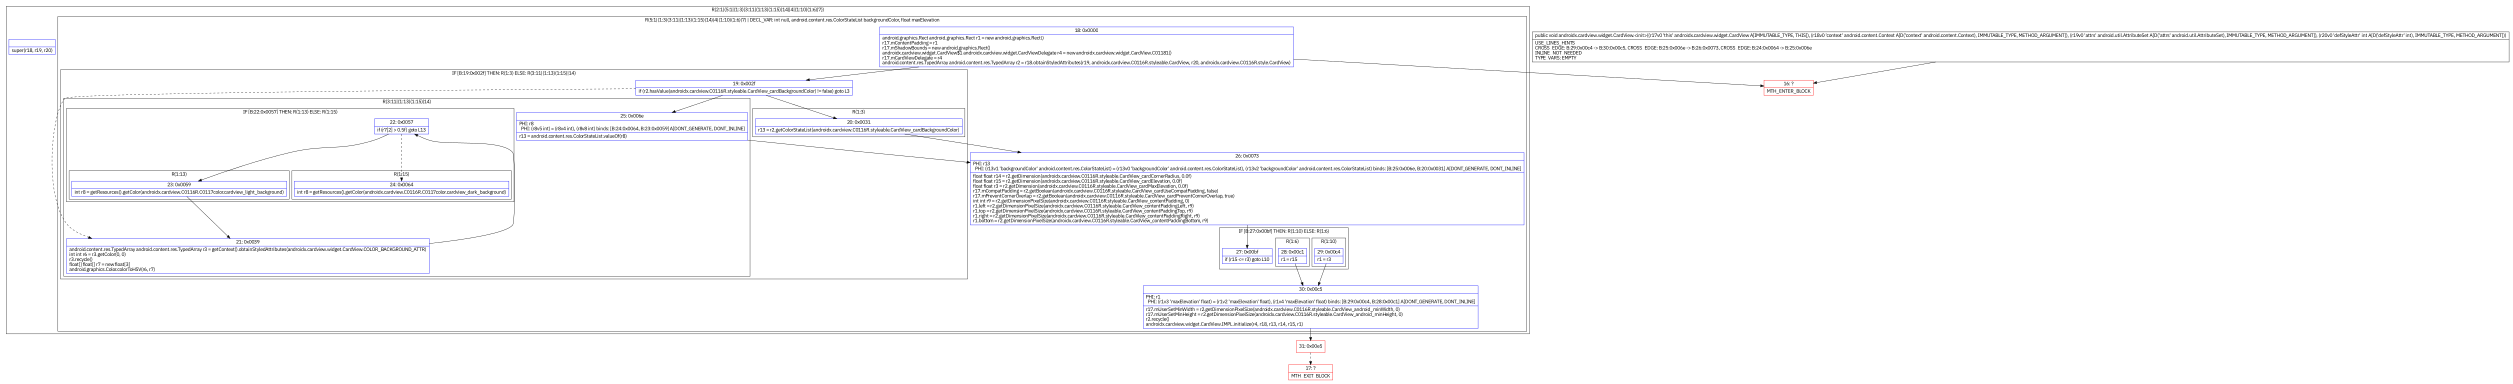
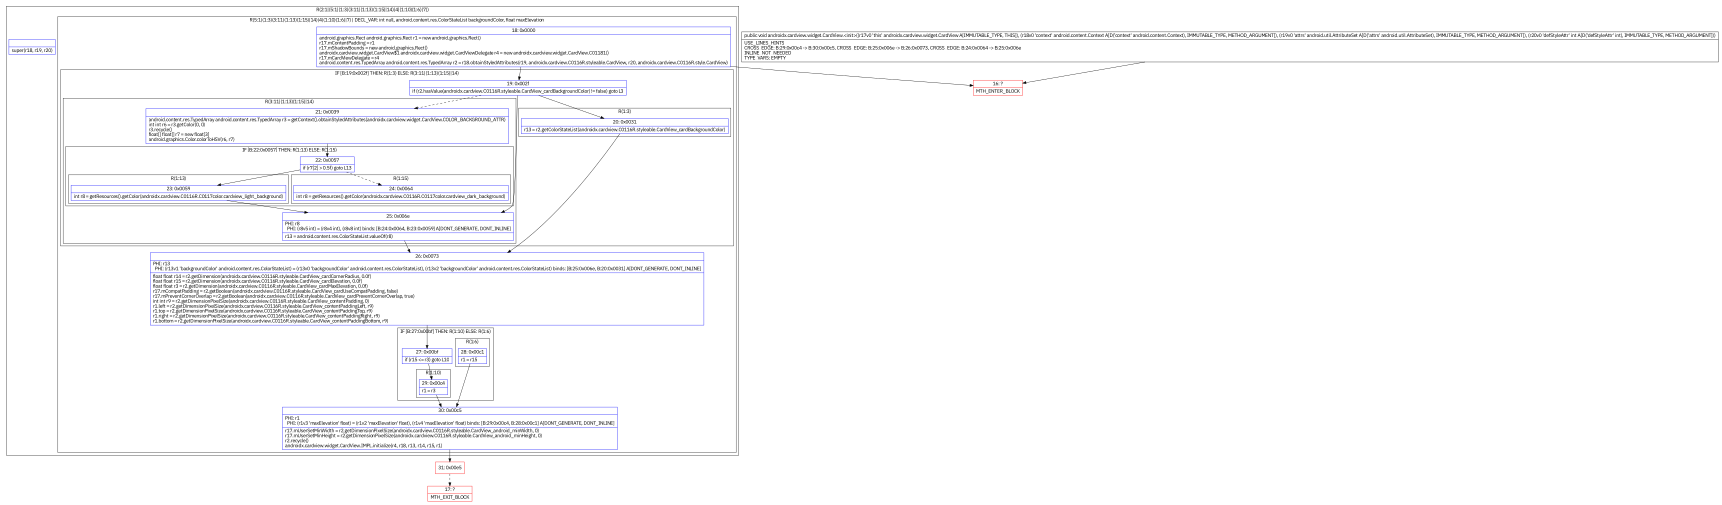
  digraph {
    fontname="IBM Plex Sans"
    node [color=blue fontname="IBM Plex Sans" shape=record]
    edge [fontname="IBM Plex Sans"]
    n1 [label="{20\:\ 0x0031|r13 = r2.getColorStateList(androidx.cardview.C0116R.styleable.CardView_cardBackgroundColor)\l}"]
    n2 [label="{23\:\ 0x0059|int r8 = getResources().getColor(androidx.cardview.C0116R.C0117color.cardview_light_background)\l}"]
    n3 [label="{24\:\ 0x0064|int r8 = getResources().getColor(androidx.cardview.C0116R.C0117color.cardview_dark_background)\l}"]
    n4 [label="{22\:\ 0x0057|if (r7[2] \> 0.5f) goto L13\l}"]
    n5 [label="{21\:\ 0x0039|android.content.res.TypedArray android.content.res.TypedArray r3 = getContext().obtainStyledAttributes(androidx.cardview.widget.CardView.COLOR_BACKGROUND_ATTR)\lint int r6 = r3.getColor(0, 0)\lr3.recycle()\lfloat[] float[] r7 = new float[3]\landroid.graphics.Color.colorToHSV(r6, r7)\l}"]
    n6 [label="{25\:\ 0x006e|PHI: r8 \l  PHI: (r8v5 int) = (r8v4 int), (r8v8 int) binds: [B:24:0x0064, B:23:0x0059] A[DONT_GENERATE, DONT_INLINE]\l|r13 = android.content.res.ColorStateList.valueOf(r8)\l}"]
    n7 [label="{19\:\ 0x002f|if (r2.hasValue(androidx.cardview.C0116R.styleable.CardView_cardBackgroundColor) != false) goto L3\l}"]
    n8 [label="{29\:\ 0x00c4|r1 = r3\l}"]
    n9 [label="{28\:\ 0x00c1|r1 = r15\l}"]
    n10 [label="{27\:\ 0x00bf|if (r15 \<= r3) goto L10\l}"]
    n11 [label="{18\:\ 0x0000|android.graphics.Rect android.graphics.Rect r1 = new android.graphics.Rect()\lr17.mContentPadding = r1\lr17.mShadowBounds = new android.graphics.Rect()\landroidx.cardview.widget.CardView$1 androidx.cardview.widget.CardViewDelegate r4 = new androidx.cardview.widget.CardView.C01181()\lr17.mCardViewDelegate = r4\landroid.content.res.TypedArray android.content.res.TypedArray r2 = r18.obtainStyledAttributes(r19, androidx.cardview.C0116R.styleable.CardView, r20, androidx.cardview.C0116R.style.CardView)\l}"]
    n12 [label="{26\:\ 0x0073|PHI: r13 \l  PHI: (r13v1 'backgroundColor' android.content.res.ColorStateList) = (r13v0 'backgroundColor' android.content.res.ColorStateList), (r13v2 'backgroundColor' android.content.res.ColorStateList) binds: [B:25:0x006e, B:20:0x0031] A[DONT_GENERATE, DONT_INLINE]\l|float float r14 = r2.getDimension(androidx.cardview.C0116R.styleable.CardView_cardCornerRadius, 0.0f)\lfloat float r15 = r2.getDimension(androidx.cardview.C0116R.styleable.CardView_cardElevation, 0.0f)\lfloat float r3 = r2.getDimension(androidx.cardview.C0116R.styleable.CardView_cardMaxElevation, 0.0f)\lr17.mCompatPadding = r2.getBoolean(androidx.cardview.C0116R.styleable.CardView_cardUseCompatPadding, false)\lr17.mPreventCornerOverlap = r2.getBoolean(androidx.cardview.C0116R.styleable.CardView_cardPreventCornerOverlap, true)\lint int r9 = r2.getDimensionPixelSize(androidx.cardview.C0116R.styleable.CardView_contentPadding, 0)\lr1.left = r2.getDimensionPixelSize(androidx.cardview.C0116R.styleable.CardView_contentPaddingLeft, r9)\lr1.top = r2.getDimensionPixelSize(androidx.cardview.C0116R.styleable.CardView_contentPaddingTop, r9)\lr1.right = r2.getDimensionPixelSize(androidx.cardview.C0116R.styleable.CardView_contentPaddingRight, r9)\lr1.bottom = r2.getDimensionPixelSize(androidx.cardview.C0116R.styleable.CardView_contentPaddingBottom, r9)\l}"]
    n13 [label="{30\:\ 0x00c5|PHI: r1 \l  PHI: (r1v3 'maxElevation' float) = (r1v2 'maxElevation' float), (r1v4 'maxElevation' float) binds: [B:29:0x00c4, B:28:0x00c1] A[DONT_GENERATE, DONT_INLINE]\l|r17.mUserSetMinWidth = r2.getDimensionPixelSize(androidx.cardview.C0116R.styleable.CardView_android_minWidth, 0)\lr17.mUserSetMinHeight = r2.getDimensionPixelSize(androidx.cardview.C0116R.styleable.CardView_android_minHeight, 0)\lr2.recycle()\landroidx.cardview.widget.CardView.IMPL.initialize(r4, r18, r13, r14, r15, r1)\l}"]
    n14 [label="{|super(r18, r19, r20)\l}"]
    n15 [color=red label="{16\:\ ?|MTH_ENTER_BLOCK\l}"]
    n16 [color=red label="{31\:\ 0x00e5}"]
    n17 [color=red label="{17\:\ ?|MTH_EXIT_BLOCK\l}"]
    n18 [label="{public void androidx.cardview.widget.CardView.\<init\>((r17v0 'this' androidx.cardview.widget.CardView A[IMMUTABLE_TYPE, THIS]), (r18v0 'context' android.content.Context A[D('context' android.content.Context), IMMUTABLE_TYPE, METHOD_ARGUMENT]), (r19v0 'attrs' android.util.AttributeSet A[D('attrs' android.util.AttributeSet), IMMUTABLE_TYPE, METHOD_ARGUMENT]), (r20v0 'defStyleAttr' int A[D('defStyleAttr' int), IMMUTABLE_TYPE, METHOD_ARGUMENT]))  | USE_LINES_HINTS\lCROSS_EDGE: B:29:0x00c4 \-\> B:30:0x00c5, CROSS_EDGE: B:25:0x006e \-\> B:26:0x0073, CROSS_EDGE: B:24:0x0064 \-\> B:25:0x006e\lINLINE_NOT_NEEDED\lTYPE_VARS: EMPTY\l}" color=""]
    subgraph cluster_1 {
      label="R(2:1|(5:1|(1:3)(3:11|(1:13)(1:15)|14)|4|(1:10)(1:6)|7))"
      n14
      subgraph cluster_2 {
        label="R(5:1|(1:3)(3:11|(1:13)(1:15)|14)|4|(1:10)(1:6)|7) | DECL_VAR: int null, android.content.res.ColorStateList backgroundColor, float maxElevation\l"
        n11
        n12
        n13
        subgraph cluster_3 {
          label="IF [B:19:0x002f] THEN: R(1:3) ELSE: R(3:11|(1:13)(1:15)|14)"
          n7
          subgraph cluster_4 {
            label="R(1:3)"
            n1
          }
          subgraph cluster_5 {
            label="R(3:11|(1:13)(1:15)|14)"
            n5
            n6
            subgraph cluster_6 {
              label="IF [B:22:0x0057] THEN: R(1:13) ELSE: R(1:15)"
              n4
              subgraph cluster_7 {
                label="R(1:13)"
                n2
              }
              subgraph cluster_8 {
                label="R(1:15)"
                n3
              }
            }
          }
        }
        subgraph cluster_9 {
          label="IF [B:27:0x00bf] THEN: R(1:10) ELSE: R(1:6)"
          n10
          subgraph cluster_10 {
            label="R(1:10)"
            n8
          }
          subgraph cluster_11 {
            label="R(1:6)"
            n9
          }
        }
      }
    }
    n1 -> n12
-   n2 -> n5
+   n2 -> n6
    n4 -> n2
    n4 -> n3 [style=dashed]
    n5 -> n4
    n6 -> n12
    n7 -> n1
    n7 -> n5 [style=dashed]
    n7 -> n6
    n8 -> n13
    n9 -> n13
+   n10 -> n8
    n11 -> n7
    n11 -> n15
    n12 -> n10
    n13 -> n16
    n16 -> n17 [style=dashed]
    n18 -> n15
  }
